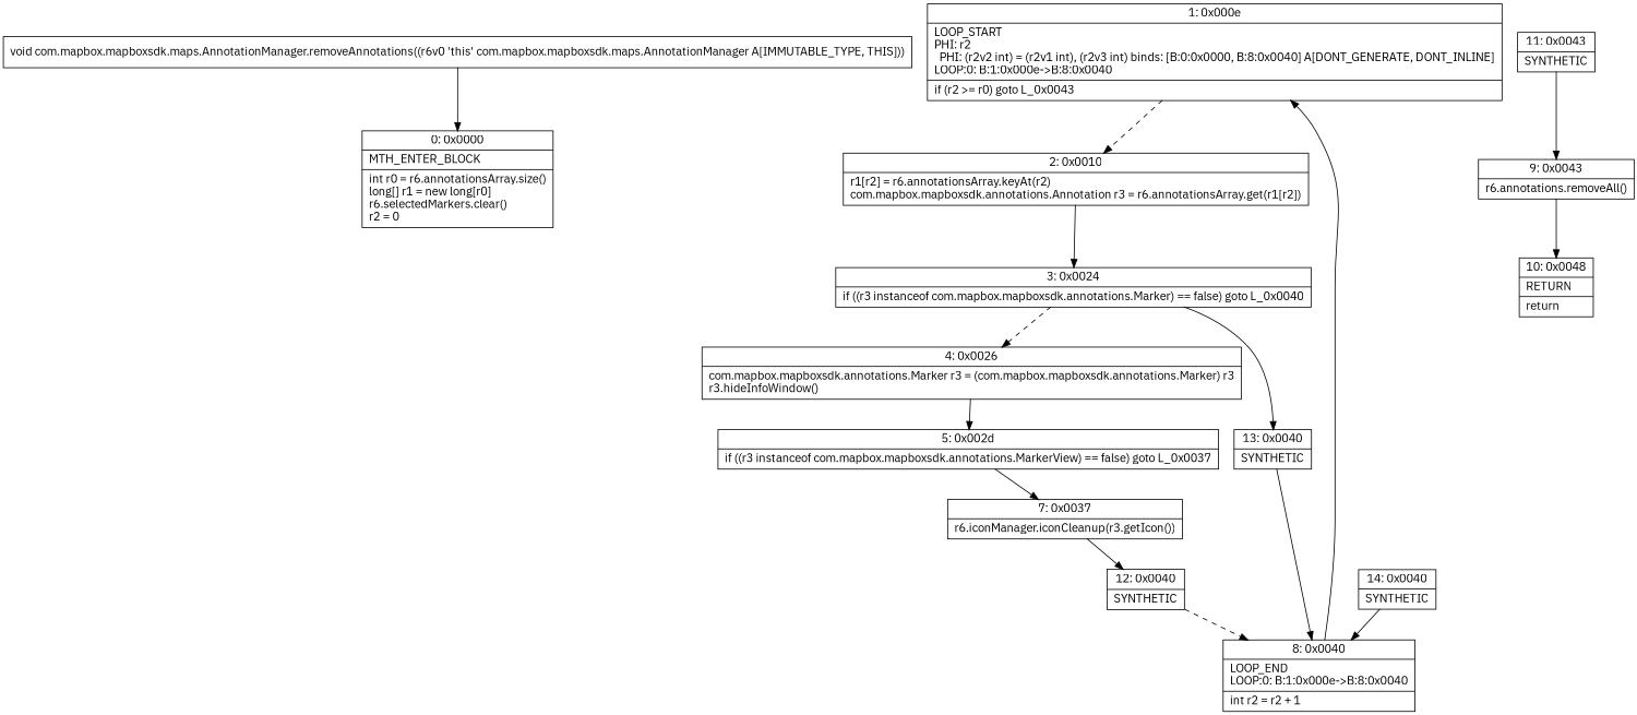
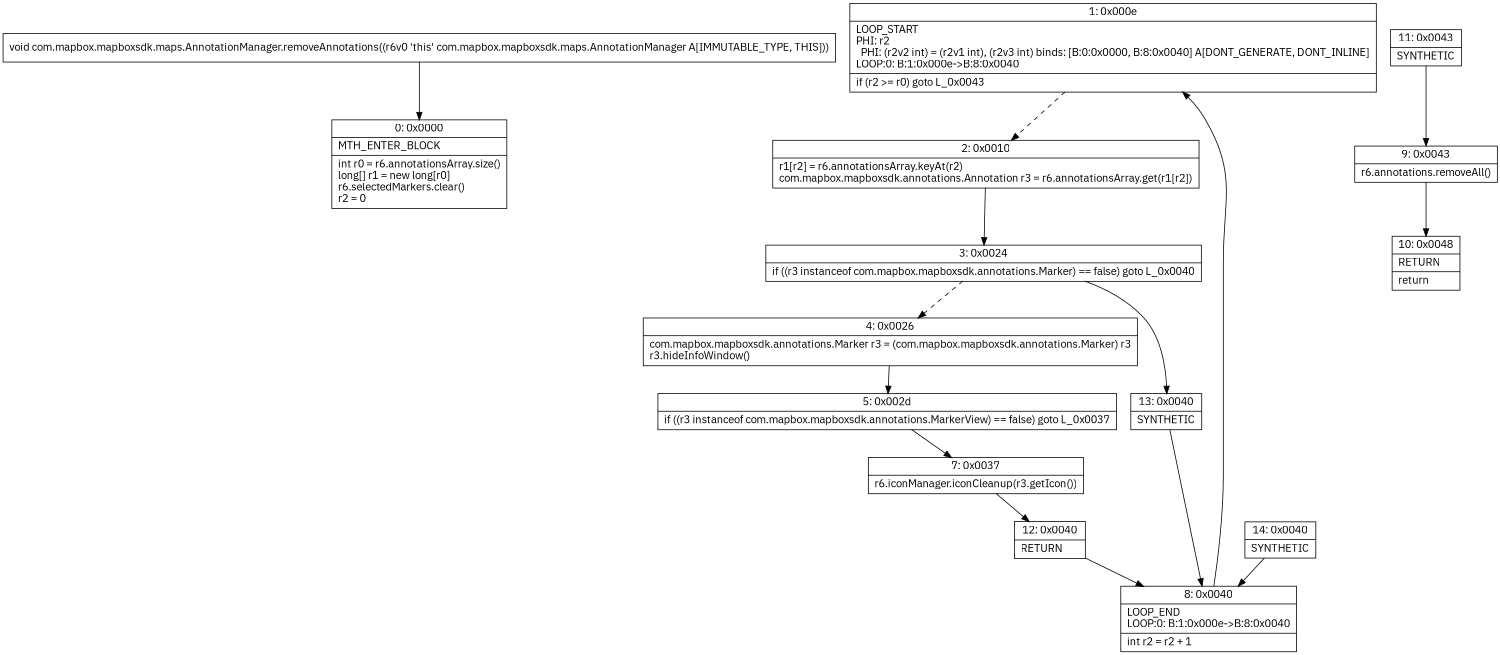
  digraph {
    fontname="IBM Plex Sans"
    node [fontname="IBM Plex Sans" shape=record]
    edge [fontname="IBM Plex Sans"]
    n1 [label="{0\:\ 0x0000|MTH_ENTER_BLOCK\l|int r0 = r6.annotationsArray.size()\llong[] r1 = new long[r0]\lr6.selectedMarkers.clear()\lr2 = 0\l}"]
    n2 [label="{1\:\ 0x000e|LOOP_START\lPHI: r2 \l  PHI: (r2v2 int) = (r2v1 int), (r2v3 int) binds: [B:0:0x0000, B:8:0x0040] A[DONT_GENERATE, DONT_INLINE]\lLOOP:0: B:1:0x000e\-\>B:8:0x0040\l|if (r2 \>= r0) goto L_0x0043\l}"]
    n3 [label="{2\:\ 0x0010|r1[r2] = r6.annotationsArray.keyAt(r2)\lcom.mapbox.mapboxsdk.annotations.Annotation r3 = r6.annotationsArray.get(r1[r2])\l}"]
    n4 [label="{3\:\ 0x0024|if ((r3 instanceof com.mapbox.mapboxsdk.annotations.Marker) == false) goto L_0x0040\l}"]
    n5 [label="{11\:\ 0x0043|SYNTHETIC\l}"]
    n6 [label="{9\:\ 0x0043|r6.annotations.removeAll()\l}"]
    n7 [label="{4\:\ 0x0026|com.mapbox.mapboxsdk.annotations.Marker r3 = (com.mapbox.mapboxsdk.annotations.Marker) r3\lr3.hideInfoWindow()\l}"]
    n8 [label="{13\:\ 0x0040|SYNTHETIC\l}"]
    n9 [label="{5\:\ 0x002d|if ((r3 instanceof com.mapbox.mapboxsdk.annotations.MarkerView) == false) goto L_0x0037\l}"]
    n10 [label="{8\:\ 0x0040|LOOP_END\lLOOP:0: B:1:0x000e\-\>B:8:0x0040\l|int r2 = r2 + 1\l}"]
    n11 [label="{7\:\ 0x0037|r6.iconManager.iconCleanup(r3.getIcon())\l}"]
-   n12 [label="{12\:\ 0x0040|SYNTHETIC\l}"]
+   n12 [label="{12\:\ 0x0040|RETURN\l}"]
    n13 [label="{14\:\ 0x0040|SYNTHETIC\l}"]
    n14 [label="{10\:\ 0x0048|RETURN\l|return\l}"]
    n15 [label="{void com.mapbox.mapboxsdk.maps.AnnotationManager.removeAnnotations((r6v0 'this' com.mapbox.mapboxsdk.maps.AnnotationManager A[IMMUTABLE_TYPE, THIS])) }"]
    n2 -> n3 [style=dashed]
    n3 -> n4
    n4 -> n7 [style=dashed]
    n4 -> n8
    n5 -> n6
    n6 -> n14
    n7 -> n9
    n8 -> n10
    n9 -> n11
    n10 -> n2
    n11 -> n12
-   n12 -> n10 [style=dashed]
+   n12 -> n10
    n13 -> n10
    n15 -> n1
  }
